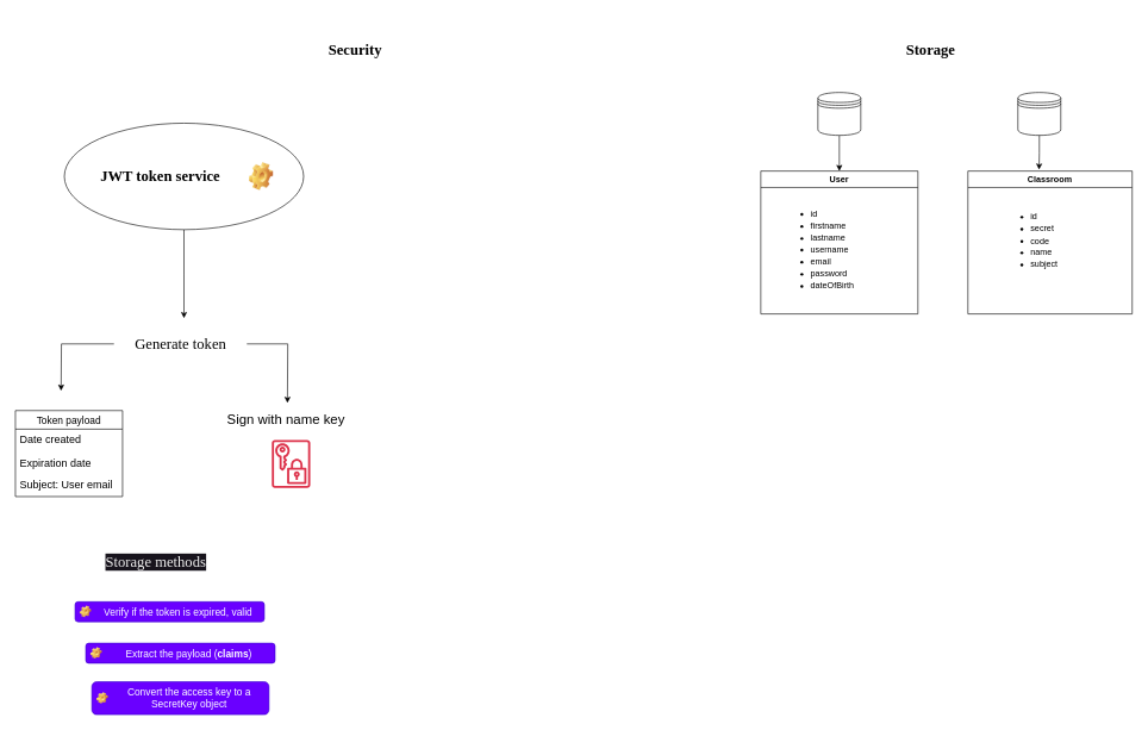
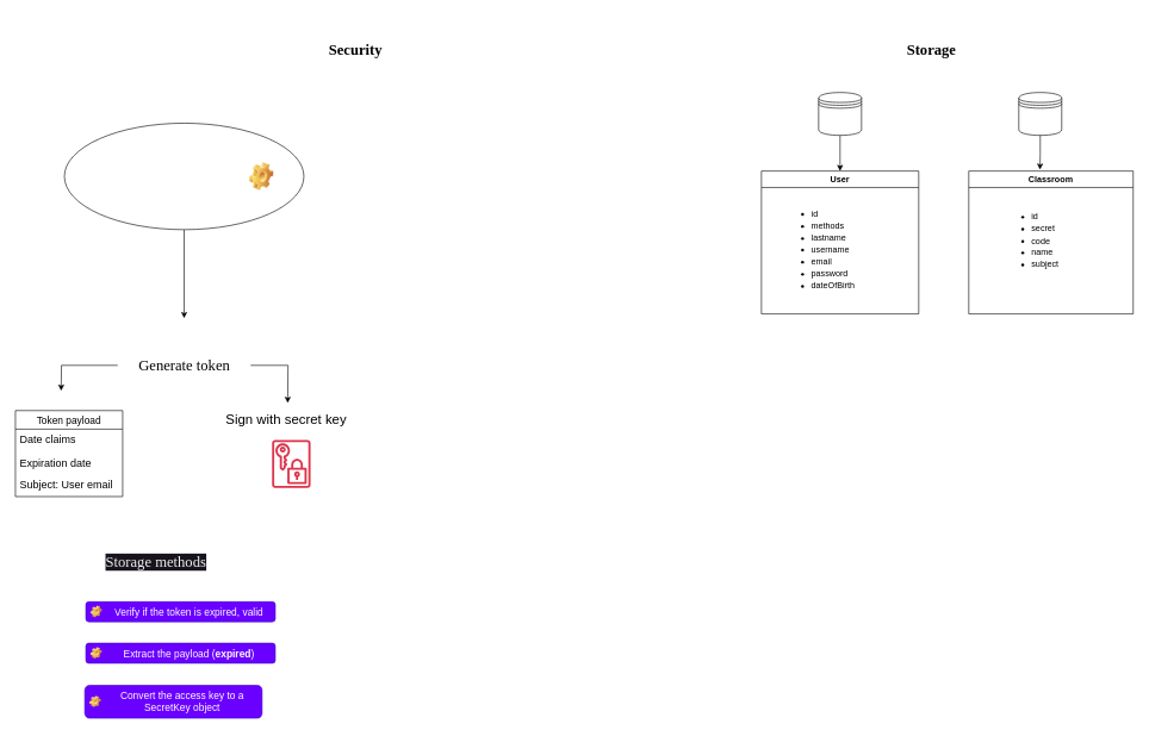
  <mxCell id="0" />
  <mxCell id="1" parent="0" />
  <mxCell id="2" value="User" style="swimlane;whiteSpace=wrap;html=1;" parent="1" vertex="1"><mxGeometry x="1064" y="239" width="220" height="200" as="geometry" /></mxCell>
- <mxCell id="3" value="&lt;ul style=&quot;line-height: 140%;&quot;&gt;&lt;li&gt;&lt;span style=&quot;background-color: initial;&quot;&gt;id&lt;/span&gt;&lt;br&gt;&lt;/li&gt;&lt;li&gt;&lt;span style=&quot;background-color: initial;&quot;&gt;firstname&lt;/span&gt;&lt;/li&gt;&lt;li&gt;lastname&lt;/li&gt;&lt;li&gt;&lt;span style=&quot;background-color: initial;&quot;&gt;username&lt;/span&gt;&lt;/li&gt;&lt;li&gt;&lt;span style=&quot;background-color: initial;&quot;&gt;email&lt;/span&gt;&lt;/li&gt;&lt;li&gt;password&lt;/li&gt;&lt;li&gt;dateOfBirth&lt;/li&gt;&lt;/ul&gt;" style="text;html=1;strokeColor=none;fillColor=none;spacing=5;spacingTop=-20;whiteSpace=wrap;overflow=hidden;rounded=0;perimeterSpacing=3;" parent="2" vertex="1"><mxGeometry x="25" y="50" width="162" height="120" as="geometry" /></mxCell>
+ <mxCell id="3" value="&lt;ul style=&quot;line-height: 140%;&quot;&gt;&lt;li&gt;&lt;span style=&quot;background-color: initial;&quot;&gt;id&lt;/span&gt;&lt;br&gt;&lt;/li&gt;&lt;li&gt;&lt;span style=&quot;background-color: initial;&quot;&gt;methods&lt;/span&gt;&lt;/li&gt;&lt;li&gt;lastname&lt;/li&gt;&lt;li&gt;&lt;span style=&quot;background-color: initial;&quot;&gt;username&lt;/span&gt;&lt;/li&gt;&lt;li&gt;&lt;span style=&quot;background-color: initial;&quot;&gt;email&lt;/span&gt;&lt;/li&gt;&lt;li&gt;password&lt;/li&gt;&lt;li&gt;dateOfBirth&lt;/li&gt;&lt;/ul&gt;" style="text;html=1;strokeColor=none;fillColor=none;spacing=5;spacingTop=-20;whiteSpace=wrap;overflow=hidden;rounded=0;perimeterSpacing=3;" parent="2" vertex="1"><mxGeometry x="25" y="50" width="162" height="120" as="geometry" /></mxCell>
  <mxCell id="4" value="Classroom" style="swimlane;whiteSpace=wrap;html=1;" parent="1" vertex="1"><mxGeometry x="1354" y="239" width="230" height="200" as="geometry" /></mxCell>
  <mxCell id="5" value="&lt;ul style=&quot;line-height: 140%;&quot;&gt;&lt;li&gt;&lt;span style=&quot;background-color: initial;&quot;&gt;id&lt;/span&gt;&lt;/li&gt;&lt;li&gt;&lt;span style=&quot;background-color: initial;&quot;&gt;secret&lt;/span&gt;&lt;/li&gt;&lt;li&gt;&lt;span style=&quot;background-color: initial;&quot;&gt;code&lt;/span&gt;&lt;/li&gt;&lt;li&gt;&lt;span style=&quot;background-color: initial;&quot;&gt;name&lt;/span&gt;&lt;/li&gt;&lt;li&gt;&lt;span style=&quot;background-color: initial;&quot;&gt;subject&lt;/span&gt;&lt;/li&gt;&lt;/ul&gt;" style="text;html=1;strokeColor=none;fillColor=none;spacing=5;spacingTop=-20;whiteSpace=wrap;overflow=hidden;rounded=0;perimeterSpacing=3;" parent="4" vertex="1"><mxGeometry x="43" y="54" width="133" height="99" as="geometry" /></mxCell>
  <mxCell id="6" style="edgeStyle=orthogonalEdgeStyle;rounded=0;orthogonalLoop=1;jettySize=auto;html=1;exitX=0.5;exitY=1;exitDx=0;exitDy=0;entryX=0.5;entryY=0;entryDx=0;entryDy=0;" parent="1" source="7" target="2" edge="1"><mxGeometry relative="1" as="geometry" /></mxCell>
  <mxCell id="7" value="" style="shape=datastore;whiteSpace=wrap;html=1;" parent="1" vertex="1"><mxGeometry x="1144" y="129" width="60" height="60" as="geometry" /></mxCell>
  <mxCell id="8" value="" style="shape=datastore;whiteSpace=wrap;html=1;" parent="1" vertex="1"><mxGeometry x="1424" y="129" width="60" height="60" as="geometry" /></mxCell>
  <mxCell id="9" style="edgeStyle=orthogonalEdgeStyle;rounded=0;orthogonalLoop=1;jettySize=auto;html=1;entryX=0.433;entryY=-0.01;entryDx=0;entryDy=0;entryPerimeter=0;" parent="1" source="8" target="4" edge="1"><mxGeometry relative="1" as="geometry" /></mxCell>
  <mxCell id="10" value="&lt;font style=&quot;font-size: 21px;&quot; face=&quot;Verdana&quot;&gt;&lt;b&gt;Storage&lt;/b&gt;&lt;/font&gt;" style="text;html=1;strokeColor=none;fillColor=none;align=center;verticalAlign=middle;whiteSpace=wrap;rounded=0;" parent="1" vertex="1"><mxGeometry x="1244" y="44" width="116" height="52" as="geometry" /></mxCell>
  <mxCell id="11" value="&lt;font face=&quot;Verdana&quot;&gt;&lt;span style=&quot;font-size: 21px;&quot;&gt;&lt;b&gt;Security&lt;/b&gt;&lt;/span&gt;&lt;/font&gt;" style="text;html=1;strokeColor=none;fillColor=none;align=center;verticalAlign=middle;whiteSpace=wrap;rounded=0;" parent="1" vertex="1"><mxGeometry x="447" y="20" width="99" height="100" as="geometry" /></mxCell>
  <mxCell id="12" value="" style="group" parent="1" vertex="1" connectable="0"><mxGeometry x="89" y="172" width="335" height="149" as="geometry" /></mxCell>
  <mxCell id="13" style="edgeStyle=orthogonalEdgeStyle;rounded=0;orthogonalLoop=1;jettySize=auto;html=1;" parent="12" source="14" edge="1"><mxGeometry relative="1" as="geometry"><mxPoint x="167.5" y="273" as="targetPoint" /></mxGeometry></mxCell>
  <mxCell id="14" value="" style="ellipse;whiteSpace=wrap;html=1;" parent="12" vertex="1"><mxGeometry width="335" height="149" as="geometry" /></mxCell>
- <mxCell id="15" value="&lt;font face=&quot;Verdana&quot;&gt;&lt;span style=&quot;font-size: 21px;&quot;&gt;&lt;b&gt;JWT token service&lt;/b&gt;&lt;/span&gt;&lt;/font&gt;" style="text;html=1;strokeColor=none;fillColor=none;align=center;verticalAlign=middle;whiteSpace=wrap;rounded=0;" parent="12" vertex="1"><mxGeometry x="14.736" y="61.182" width="238.724" height="26.637" as="geometry" /></mxCell>
  <mxCell id="16" value="" style="shape=image;html=1;verticalLabelPosition=bottom;verticalAlign=top;imageAspect=1;aspect=fixed;image=img/clipart/Gear_128x128.png" parent="12" vertex="1"><mxGeometry x="258.996" y="54.822" width="33.548" height="39.354" as="geometry" /></mxCell>
  <mxCell id="17" value="" style="group" parent="1" vertex="1" connectable="0"><mxGeometry x="20.5" y="461" width="472" height="235" as="geometry" /></mxCell>
  <mxCell id="18" style="edgeStyle=orthogonalEdgeStyle;rounded=0;orthogonalLoop=1;jettySize=auto;html=1;" parent="17" source="20" edge="1"><mxGeometry relative="1" as="geometry"><mxPoint x="63.947" y="85.585" as="targetPoint" /></mxGeometry></mxCell>
  <mxCell id="19" style="edgeStyle=orthogonalEdgeStyle;rounded=0;orthogonalLoop=1;jettySize=auto;html=1;" parent="17" source="20" edge="1"><mxGeometry relative="1" as="geometry"><mxPoint x="380.833" y="102.638" as="targetPoint" /></mxGeometry></mxCell>
- <mxCell id="20" value="&lt;font style=&quot;font-size: 21px;&quot; face=&quot;Verdana&quot;&gt;&lt;span&gt;Generate token&lt;/span&gt;&lt;/font&gt;" style="text;html=1;strokeColor=none;fillColor=none;align=center;verticalAlign=middle;whiteSpace=wrap;rounded=0;fontStyle=0" parent="17" vertex="1"><mxGeometry x="138" width="186" height="39.866" as="geometry" /></mxCell>
+ <mxCell id="20" value="&lt;font style=&quot;font-size: 21px;&quot; face=&quot;Verdana&quot;&gt;&lt;span&gt;Generate token&lt;/span&gt;&lt;/font&gt;" style="text;html=1;strokeColor=none;fillColor=none;align=center;verticalAlign=middle;whiteSpace=wrap;rounded=0;fontStyle=0" parent="17" vertex="1"><mxGeometry x="143" y="30" width="186" height="39.866" as="geometry" /></mxCell>
  <mxCell id="21" value="Token payload" style="swimlane;fontStyle=0;childLayout=stackLayout;horizontal=1;startSize=26;horizontalStack=0;resizeParent=1;resizeParentMax=0;resizeLast=0;collapsible=1;marginBottom=0;align=center;fontSize=14;" parent="17" vertex="1"><mxGeometry y="113.304" width="150" height="120.42" as="geometry" /></mxCell>
- <mxCell id="22" value="&lt;font style=&quot;font-size: 15px;&quot;&gt;Date created&lt;/font&gt;" style="text;strokeColor=none;fillColor=none;spacingLeft=4;spacingRight=4;overflow=hidden;rotatable=0;points=[[0,0.5],[1,0.5]];portConstraint=eastwest;fontSize=12;whiteSpace=wrap;html=1;" parent="21" vertex="1"><mxGeometry y="26" width="150" height="31.473" as="geometry" /></mxCell>
+ <mxCell id="22" value="&lt;font style=&quot;font-size: 15px;&quot;&gt;Date claims&lt;/font&gt;" style="text;strokeColor=none;fillColor=none;spacingLeft=4;spacingRight=4;overflow=hidden;rotatable=0;points=[[0,0.5],[1,0.5]];portConstraint=eastwest;fontSize=12;whiteSpace=wrap;html=1;" parent="21" vertex="1"><mxGeometry y="26" width="150" height="31.473" as="geometry" /></mxCell>
  <mxCell id="23" value="&lt;font style=&quot;font-size: 15px;&quot;&gt;Expiration date&lt;/font&gt;" style="text;strokeColor=none;fillColor=none;spacingLeft=4;spacingRight=4;overflow=hidden;rotatable=0;points=[[0,0.5],[1,0.5]];portConstraint=eastwest;fontSize=12;whiteSpace=wrap;html=1;" parent="21" vertex="1"><mxGeometry y="57.473" width="150" height="31.473" as="geometry" /></mxCell>
  <mxCell id="24" value="&lt;font style=&quot;font-size: 15px;&quot;&gt;Subject: User email&lt;/font&gt;" style="text;strokeColor=none;fillColor=none;spacingLeft=4;spacingRight=4;overflow=hidden;rotatable=0;points=[[0,0.5],[1,0.5]];portConstraint=eastwest;fontSize=12;whiteSpace=wrap;html=1;" parent="21" vertex="1"><mxGeometry y="88.946" width="150" height="31.473" as="geometry" /></mxCell>
- <mxCell id="25" value="&lt;font style=&quot;font-size: 19px;&quot;&gt;Sign with name key&lt;/font&gt;" style="text;html=1;align=center;verticalAlign=middle;resizable=0;points=[];autosize=1;strokeColor=none;fillColor=none;" parent="17" vertex="1"><mxGeometry x="285" y="108.058" width="187" height="35" as="geometry" /></mxCell>
+ <mxCell id="25" value="&lt;font style=&quot;font-size: 19px;&quot;&gt;Sign with secret key&lt;/font&gt;" style="text;html=1;align=center;verticalAlign=middle;resizable=0;points=[];autosize=1;strokeColor=none;fillColor=none;" parent="17" vertex="1"><mxGeometry x="285" y="108.058" width="187" height="35" as="geometry" /></mxCell>
  <mxCell id="26" value="" style="sketch=0;outlineConnect=0;fontColor=#232F3E;gradientColor=none;fillColor=#DD344C;strokeColor=none;dashed=0;verticalLabelPosition=bottom;verticalAlign=top;align=center;html=1;fontSize=12;fontStyle=0;aspect=fixed;pointerEvents=1;shape=mxgraph.aws4.data_encryption_key;" parent="17" vertex="1"><mxGeometry x="359" y="154.219" width="53.795" height="67.678" as="geometry" /></mxCell>
- <mxCell id="27" value="&lt;font style=&quot;font-size: 14px;&quot;&gt;Verify if the token is expired, valid&lt;/font&gt;" style="label;fontStyle=0;strokeColor=#3700CC;fillColor=#6a00ff;align=center;verticalAlign=top;overflow=hidden;spacingLeft=28;spacingRight=4;rotatable=0;points=[[0,0.5],[1,0.5]];portConstraint=eastwest;imageWidth=16;imageHeight=16;whiteSpace=wrap;html=1;image=img/clipart/Gear_128x128.png;shadow=0;fontColor=#ffffff;" parent="1" vertex="1"><mxGeometry x="104" y="842" width="265" height="28" as="geometry" /></mxCell>
- <mxCell id="28" value="&lt;font style=&quot;font-size: 14px;&quot;&gt;Extract the payload (&lt;b&gt;claims&lt;/b&gt;)&lt;/font&gt;" style="label;fontStyle=0;strokeColor=#3700CC;fillColor=#6a00ff;align=center;verticalAlign=top;overflow=hidden;spacingLeft=28;spacingRight=4;rotatable=0;points=[[0,0.5],[1,0.5]];portConstraint=eastwest;imageWidth=16;imageHeight=16;whiteSpace=wrap;html=1;image=img/clipart/Gear_128x128.png;shadow=0;fontColor=#ffffff;" parent="1" vertex="1"><mxGeometry x="119" y="900" width="265" height="28" as="geometry" /></mxCell>
- <mxCell id="29" value="&lt;font style=&quot;font-size: 14px;&quot;&gt;Convert the access key to a SecretKey object&lt;/font&gt;" style="label;fontStyle=0;strokeColor=#3700CC;fillColor=#6a00ff;align=center;verticalAlign=top;overflow=hidden;spacingLeft=28;spacingRight=4;rotatable=0;points=[[0,0.5],[1,0.5]];portConstraint=eastwest;imageWidth=16;imageHeight=16;whiteSpace=wrap;html=1;image=img/clipart/Gear_128x128.png;shadow=0;fontColor=#ffffff;" parent="1" vertex="1"><mxGeometry x="127.5" y="954" width="248" height="46" as="geometry" /></mxCell>
+ <mxCell id="27" value="&lt;font style=&quot;font-size: 14px;&quot;&gt;Verify if the token is expired, valid&lt;/font&gt;" style="label;fontStyle=0;strokeColor=#3700CC;fillColor=#6a00ff;align=center;verticalAlign=top;overflow=hidden;spacingLeft=28;spacingRight=4;rotatable=0;points=[[0,0.5],[1,0.5]];portConstraint=eastwest;imageWidth=16;imageHeight=16;whiteSpace=wrap;html=1;image=img/clipart/Gear_128x128.png;shadow=0;fontColor=#ffffff;" parent="1" vertex="1"><mxGeometry x="119" y="842" width="265" height="28" as="geometry" /></mxCell>
+ <mxCell id="28" value="&lt;font style=&quot;font-size: 14px;&quot;&gt;Extract the payload (&lt;b&gt;expired&lt;/b&gt;)&lt;/font&gt;" style="label;fontStyle=0;strokeColor=#3700CC;fillColor=#6a00ff;align=center;verticalAlign=top;overflow=hidden;spacingLeft=28;spacingRight=4;rotatable=0;points=[[0,0.5],[1,0.5]];portConstraint=eastwest;imageWidth=16;imageHeight=16;whiteSpace=wrap;html=1;image=img/clipart/Gear_128x128.png;shadow=0;fontColor=#ffffff;" parent="1" vertex="1"><mxGeometry x="119" y="900" width="265" height="28" as="geometry" /></mxCell>
+ <mxCell id="29" value="&lt;font style=&quot;font-size: 14px;&quot;&gt;Convert the access key to a SecretKey object&lt;/font&gt;" style="label;fontStyle=0;strokeColor=#3700CC;fillColor=#6a00ff;align=center;verticalAlign=top;overflow=hidden;spacingLeft=28;spacingRight=4;rotatable=0;points=[[0,0.5],[1,0.5]];portConstraint=eastwest;imageWidth=16;imageHeight=16;whiteSpace=wrap;html=1;image=img/clipart/Gear_128x128.png;shadow=0;fontColor=#ffffff;" parent="1" vertex="1"><mxGeometry x="117.5" y="959" width="248" height="46" as="geometry" /></mxCell>
  <mxCell id="30" value="&lt;span style=&quot;color: rgb(240, 240, 240); font-family: Verdana; font-size: 21px; font-style: normal; font-variant-ligatures: normal; font-variant-caps: normal; font-weight: 400; letter-spacing: normal; orphans: 2; text-align: center; text-indent: 0px; text-transform: none; widows: 2; word-spacing: 0px; -webkit-text-stroke-width: 0px; background-color: rgb(24, 20, 29); text-decoration-thickness: initial; text-decoration-style: initial; text-decoration-color: initial; float: none; display: inline !important;&quot;&gt;Storage methods&lt;/span&gt;" style="text;whiteSpace=wrap;html=1;" parent="1" vertex="1"><mxGeometry x="144.58" y="768" width="225.84" height="47" as="geometry" /></mxCell>
